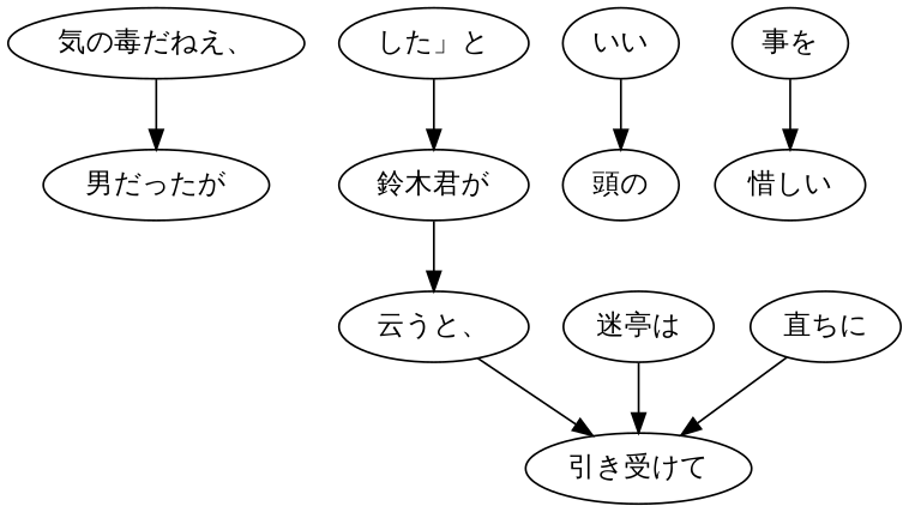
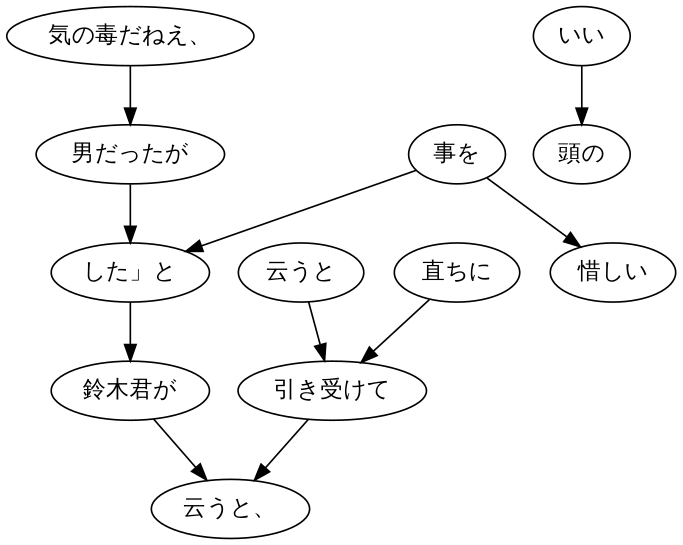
  digraph {
    n1 [label="気の毒だねえ、"]
    n2 [label="男だったが"]
    n3 [label="した」と"]
    n4 [label="いい"]
    n5 [label="頭の"]
    n6 [label="鈴木君が"]
    n7 [label="惜しい"]
    n8 [label="事を"]
    n9 [label="云うと、"]
    n10 [label="引き受けて"]
-   n11 [label="迷亭は"]
+   n11 [label="云うと"]
    n12 [label="直ちに"]
    n1 -> n2
+   n2 -> n3
    n3 -> n6
    n4 -> n5
    n6 -> n9
+   n8 -> n3
    n8 -> n7
-   n9 -> n10
+   n10 -> n9
    n11 -> n10
    n12 -> n10
  }
